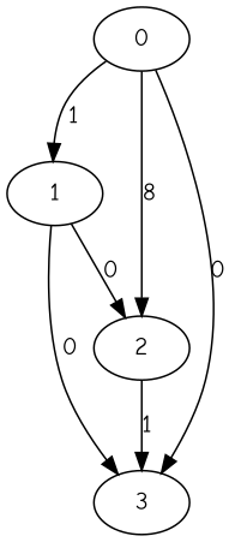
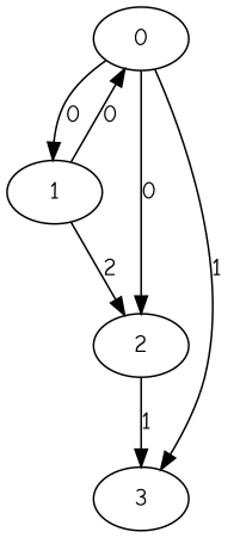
  digraph {
    fontname="Comic Neue"
    node [fontname="Comic Neue"]
    edge [fontname="Comic Neue"]
    0
    1
    2
    3
-   0 -> 1 [label=1]
-   0 -> 2 [label=8]
-   0 -> 3 [label=0]
-   1 -> 3 [label=0]
-   1 -> 2 [label=0]
+   0 -> 1 [label=0]
+   0 -> 2 [label=0]
+   0 -> 3 [label=1]
+   1 -> 0 [label=0]
+   1 -> 2 [label=2]
    2 -> 3 [label=1]
  }
